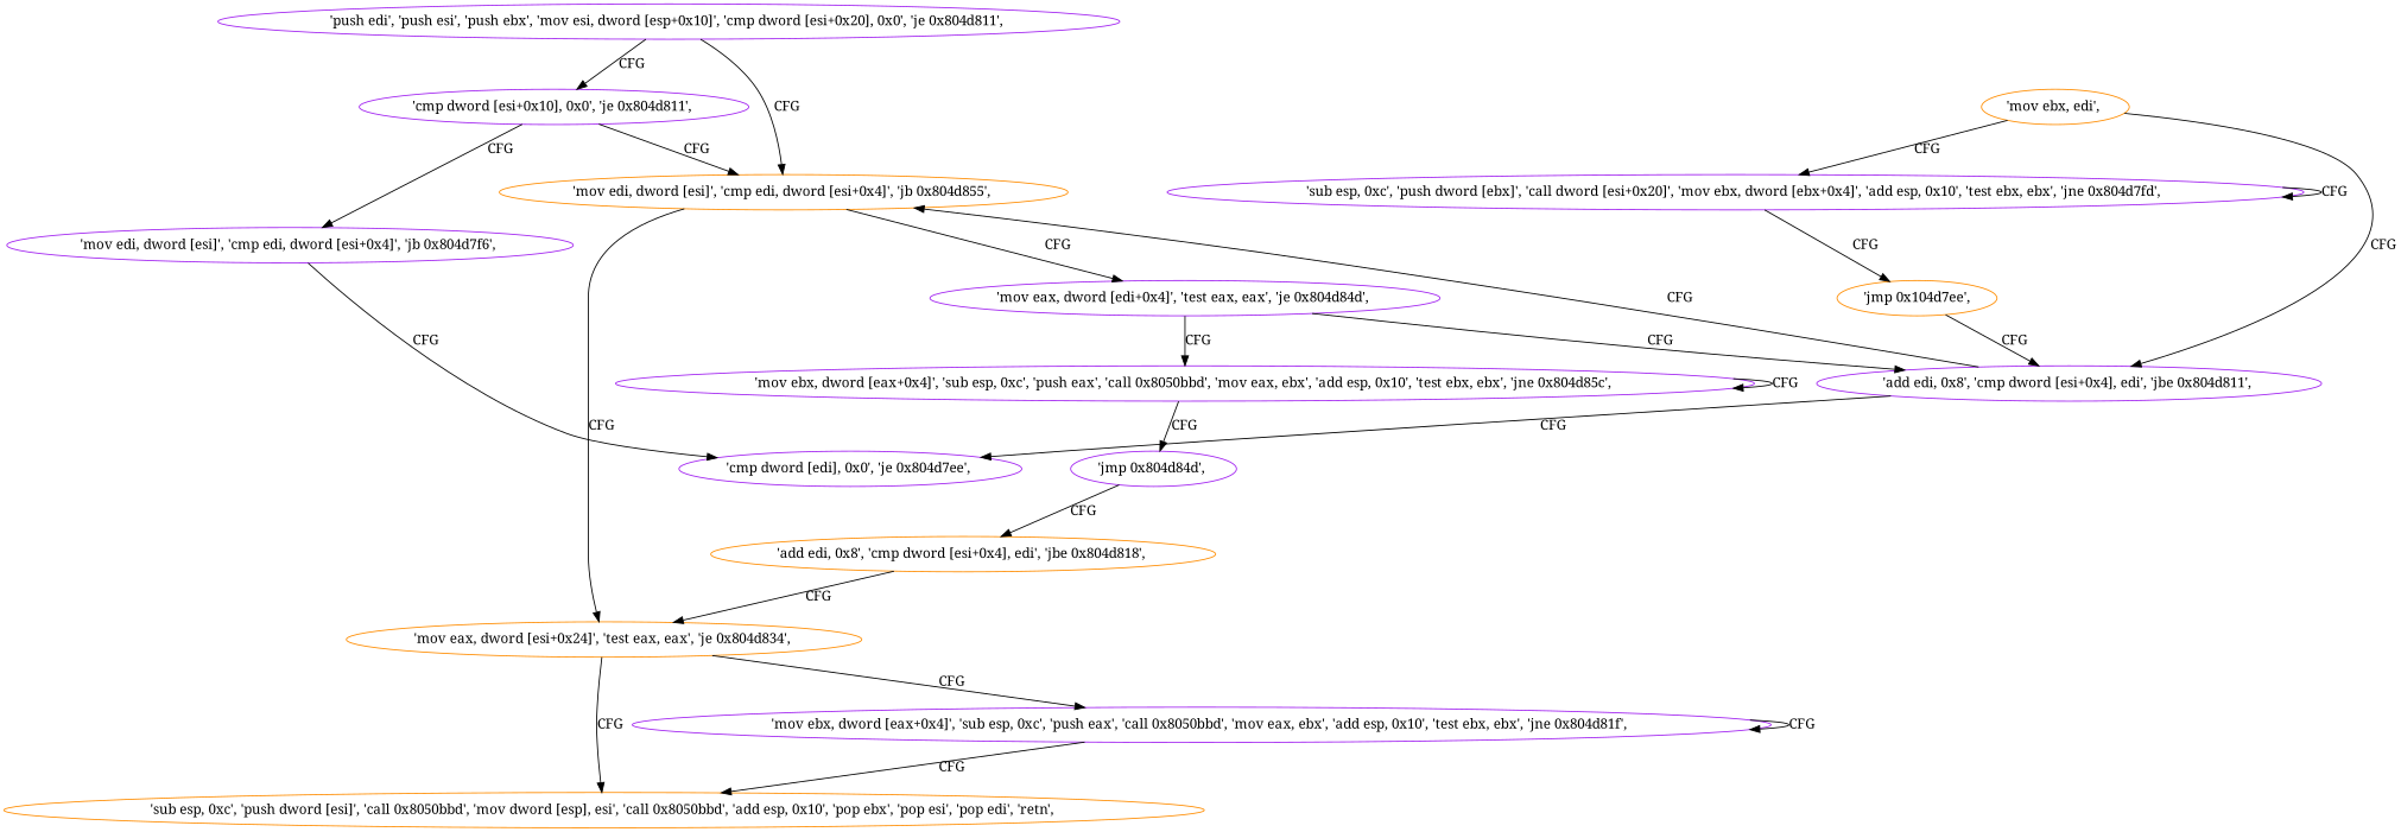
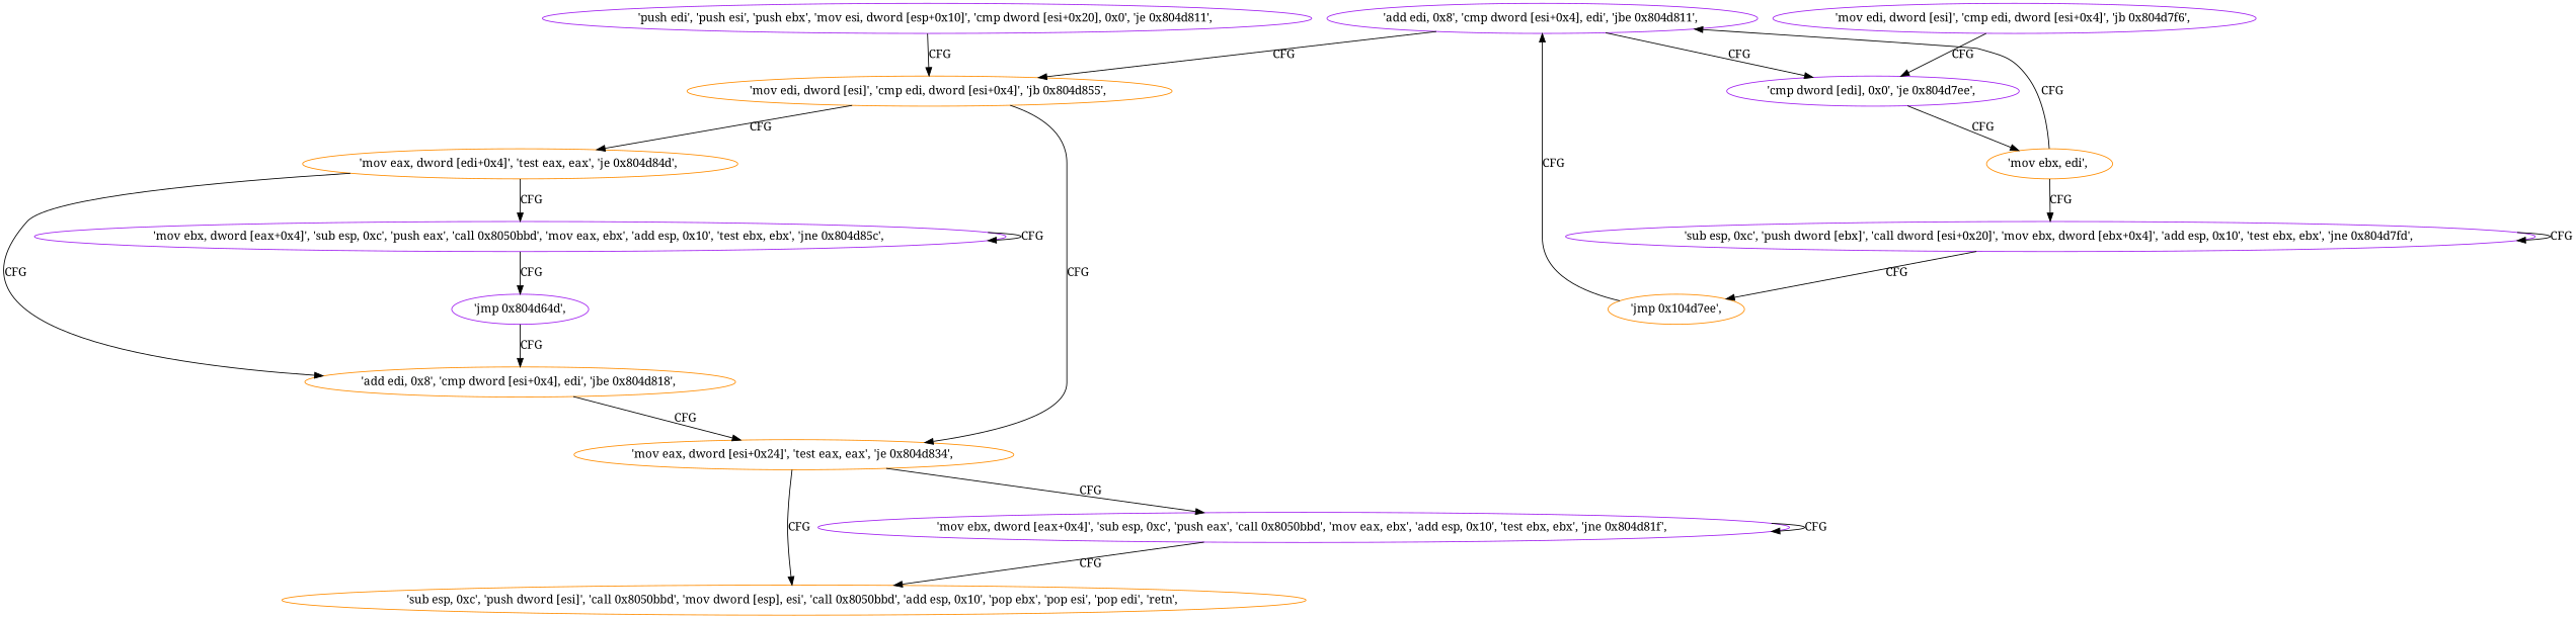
  digraph {
    fontname="Noto Serif"
    node [color=purple fontname="Noto Serif"]
    edge [fontname="Noto Serif"]
    n1 [label="'push edi', 'push esi', 'push ebx', 'mov esi, dword [esp+0x10]', 'cmp dword [esi+0x20], 0x0', 'je 0x804d811', "]
    n2 [color=darkorange label="'mov edi, dword [esi]', 'cmp edi, dword [esi+0x4]', 'jb 0x804d855', "]
-   n3 [label="'cmp dword [esi+0x10], 0x0', 'je 0x804d811', "]
-   n4 [label="'mov eax, dword [edi+0x4]', 'test eax, eax', 'je 0x804d84d', "]
+   n4 [color=darkorange label="'mov eax, dword [edi+0x4]', 'test eax, eax', 'je 0x804d84d', "]
    n5 [color=darkorange label="'mov eax, dword [esi+0x24]', 'test eax, eax', 'je 0x804d834', "]
    n6 [label="'mov edi, dword [esi]', 'cmp edi, dword [esi+0x4]', 'jb 0x804d7f6', "]
    n7 [color=darkorange label="'add edi, 0x8', 'cmp dword [esi+0x4], edi', 'jbe 0x804d818', "]
    n8 [label="'mov ebx, dword [eax+0x4]', 'sub esp, 0xc', 'push eax', 'call 0x8050bbd', 'mov eax, ebx', 'add esp, 0x10', 'test ebx, ebx', 'jne 0x804d85c', "]
    n9 [color=darkorange label="'sub esp, 0xc', 'push dword [esi]', 'call 0x8050bbd', 'mov dword [esp], esi', 'call 0x8050bbd', 'add esp, 0x10', 'pop ebx', 'pop esi', 'pop edi', 'retn', "]
    n10 [label="'mov ebx, dword [eax+0x4]', 'sub esp, 0xc', 'push eax', 'call 0x8050bbd', 'mov eax, ebx', 'add esp, 0x10', 'test ebx, ebx', 'jne 0x804d81f', "]
    n11 [label="'cmp dword [edi], 0x0', 'je 0x804d7ee', "]
-   n12 [label="'jmp 0x804d84d', "]
+   n12 [label="'jmp 0x804d64d',"]
    n13 [color=darkorange label="'mov ebx, edi', "]
    n14 [label="'add edi, 0x8', 'cmp dword [esi+0x4], edi', 'jbe 0x804d811', "]
    n15 [label="'sub esp, 0xc', 'push dword [ebx]', 'call dword [esi+0x20]', 'mov ebx, dword [ebx+0x4]', 'add esp, 0x10', 'test ebx, ebx', 'jne 0x804d7fd', "]
    n16 [color=darkorange label="'jmp 0x104d7ee',"]
    n1 -> n2 [label=CFG]
-   n1 -> n3 [label=CFG]
    n2 -> n4 [label=CFG]
    n2 -> n5 [label=CFG]
-   n3 -> n2 [label=CFG]
-   n3 -> n6 [label=CFG]
-   n4 -> n14 [label=CFG]
+   n4 -> n7 [label=CFG]
    n4 -> n8 [label=CFG]
    n5 -> n9 [label=CFG]
    n5 -> n10 [label=CFG]
    n6 -> n11 [label=CFG]
    n7 -> n5 [label=CFG]
    n8 -> n8 [label=CFG]
    n8 -> n12 [label=CFG]
    n10 -> n9 [label=CFG]
    n10 -> n10 [label=CFG]
+   n11 -> n13 [label=CFG]
    n12 -> n7 [label=CFG]
    n13 -> n14 [label=CFG]
    n13 -> n15 [label=CFG]
    n14 -> n2 [label=CFG]
    n14 -> n11 [label=CFG]
    n15 -> n15 [label=CFG]
    n15 -> n16 [label=CFG]
    n16 -> n14 [label=CFG]
  }
